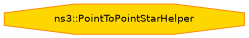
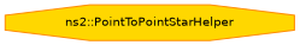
  digraph {
    rankdir=LR
-   n1 [color=darkorange fillcolor=gold fontname=Helvetica fontsize=10 height=0.2 label="ns3::PointToPointStarHelper" shape=octagon style=filled width=0.4]
+   n1 [color=darkorange fillcolor=gold fontname=Helvetica fontsize=10 height=0.2 label="ns2::PointToPointStarHelper" shape=octagon style=filled width=0.4]
  }
